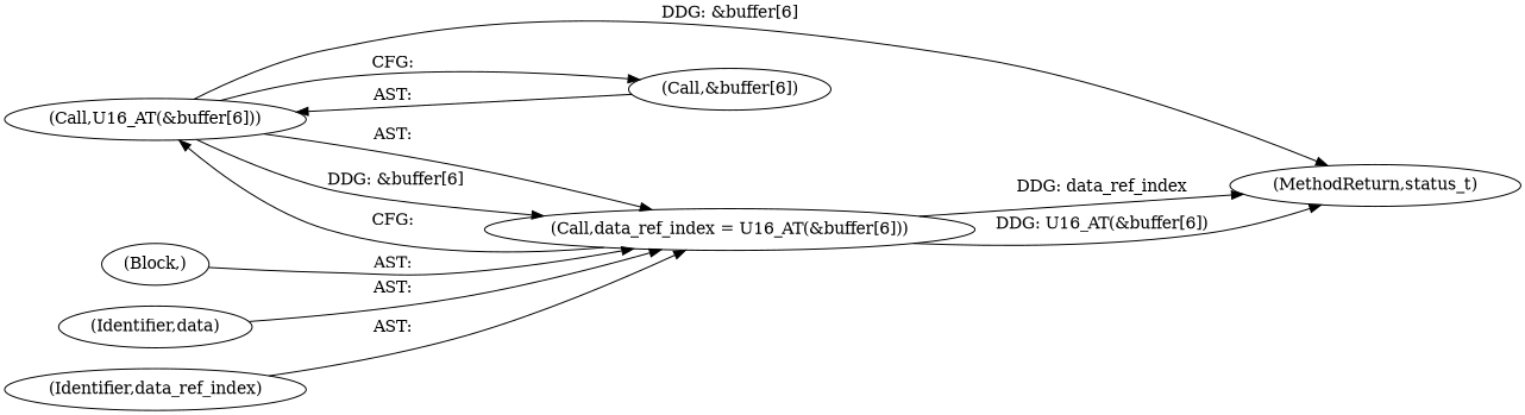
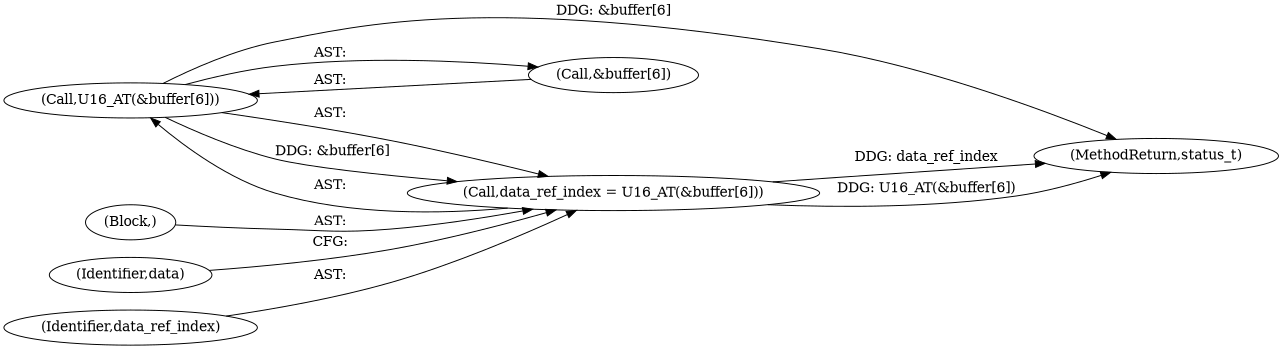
  digraph {
    rankdir=LR
    n1 [label="(Call,U16_AT(&buffer[6]))"]
    n2 [label="(Call,data_ref_index = U16_AT(&buffer[6]))"]
    n3 [label="(MethodReturn,status_t)"]
    n4 [label="(Call,&buffer[6])"]
    n5 [label="(Block,)"]
    n6 [label="(Identifier,data)"]
    n7 [label="(Identifier,data_ref_index)"]
    n1 -> n2 [label="AST: "]
    n1 -> n2 [label="DDG: &buffer[6]"]
    n1 -> n3 [label="DDG: &buffer[6]"]
-   n1 -> n4 [label="CFG: "]
-   n2 -> n1 [label="CFG: "]
+   n1 -> n4 [label="AST: "]
+   n2 -> n1 [label="AST: "]
    n2 -> n3 [label="DDG: data_ref_index"]
    n2 -> n3 [label="DDG: U16_AT(&buffer[6])"]
    n4 -> n1 [label="AST: "]
    n5 -> n2 [label="AST: "]
-   n6 -> n2 [label="AST: "]
+   n6 -> n2 [label="CFG: "]
    n7 -> n2 [label="AST: "]
  }
